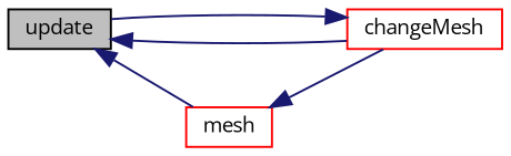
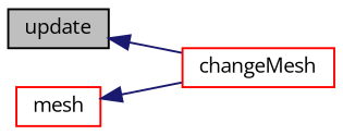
  digraph {
    fontname="Open Sans"
    rankdir=LR
    node [color=red fontname="Open Sans" fontsize=10 shape=record]
    edge [color=midnightblue dir=back fontname="Open Sans" fontsize=10 labelfontname=Helvetica labelfontsize=10 style=solid]
    n1 [color=black fillcolor=grey75 fontcolor=black height=0.2 label=update style=filled width=0.4]
    n2 [height=0.2 label=changeMesh width=0.4]
    n3 [height=0.2 label=mesh width=0.4]
    n1 -> n2
-   n1 -> n3
-   n2 -> n1
    n3 -> n2
  }
